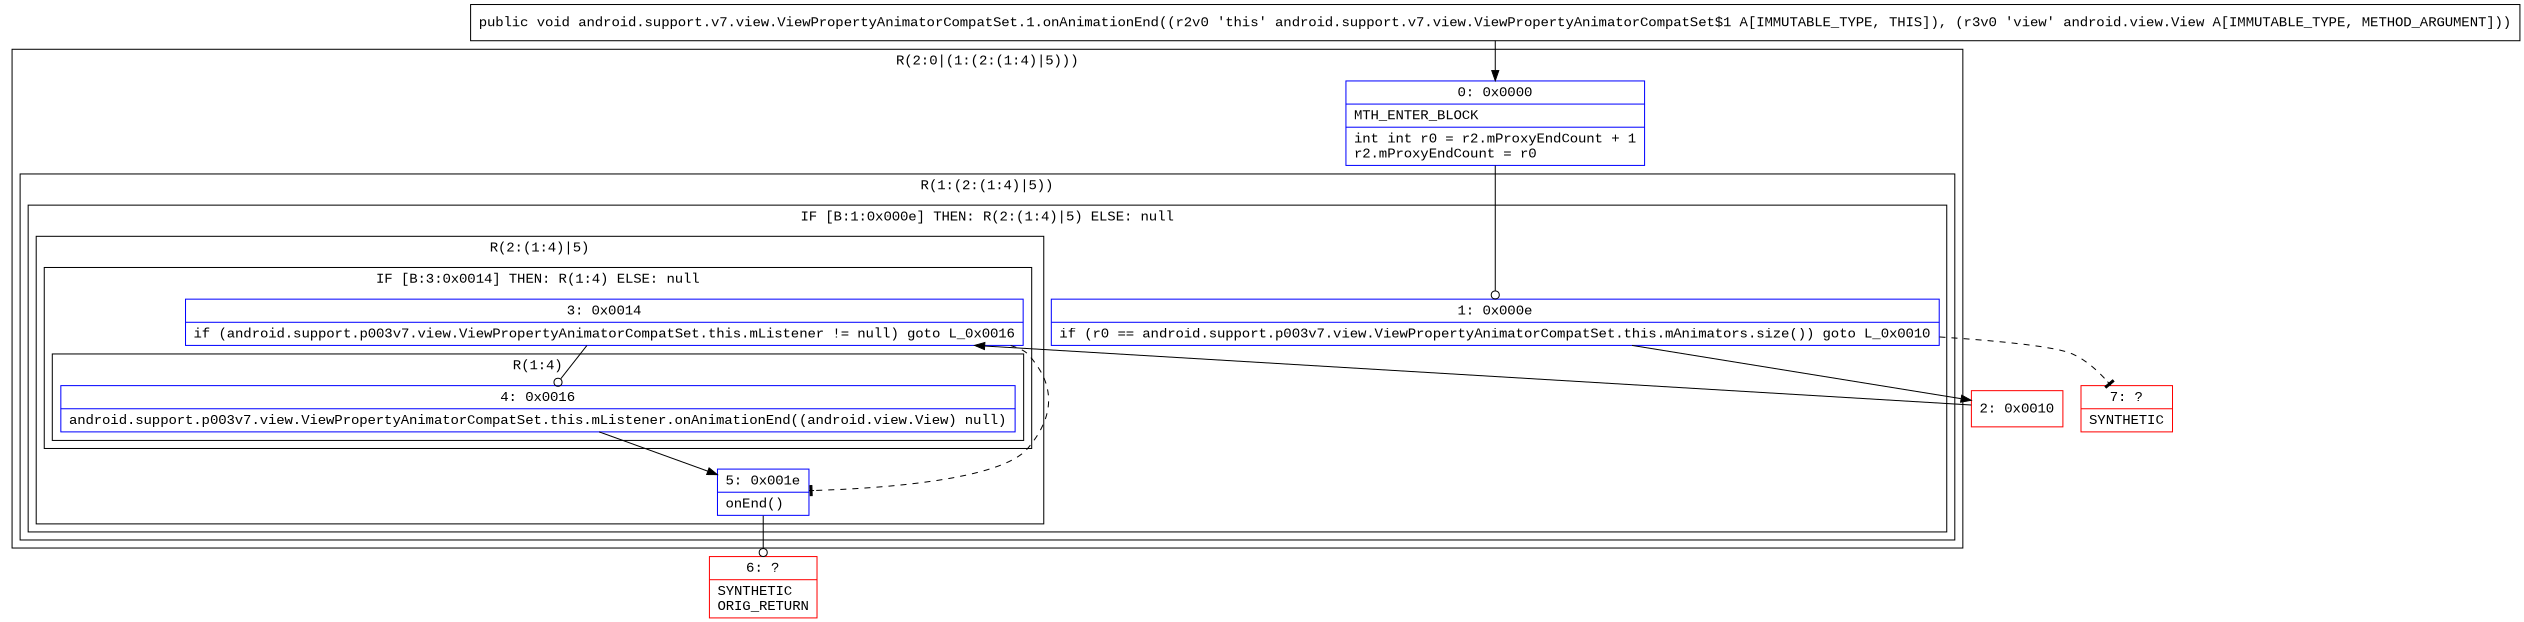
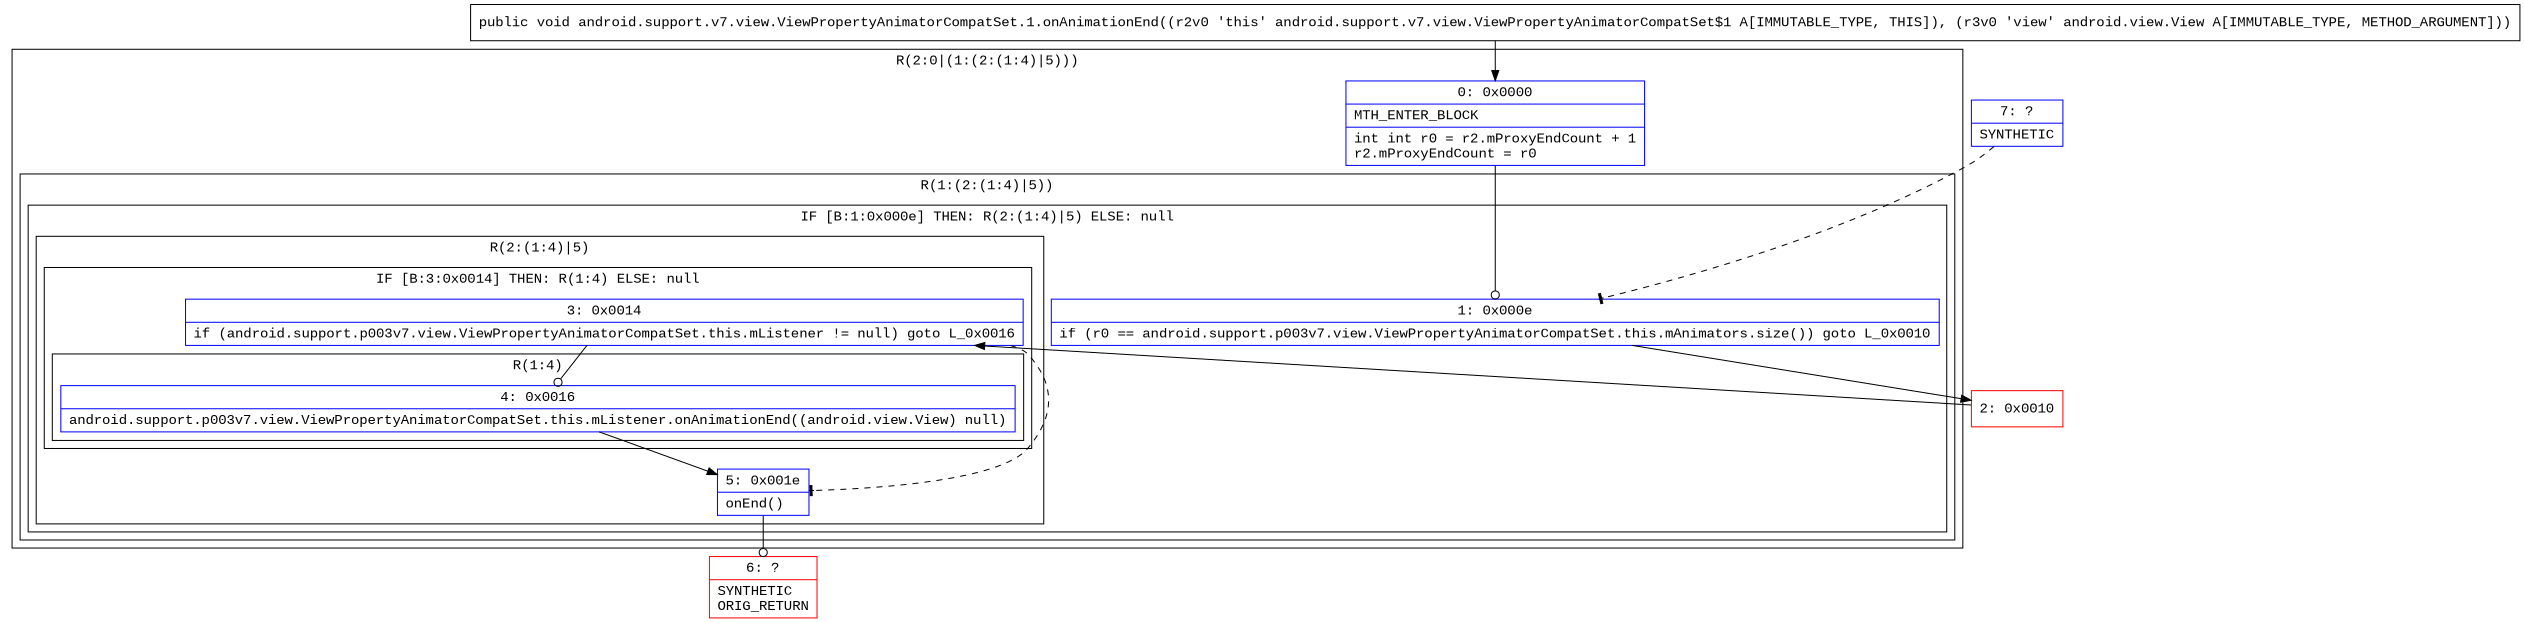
  digraph {
    fontname="Liberation Mono"
    node [color=blue fontname="Liberation Mono" shape=record]
    edge [arrowhead=normal fontname="Liberation Mono"]
    n1 [label="{4\:\ 0x0016|android.support.p003v7.view.ViewPropertyAnimatorCompatSet.this.mListener.onAnimationEnd((android.view.View) null)\l}"]
    n2 [label="{3\:\ 0x0014|if (android.support.p003v7.view.ViewPropertyAnimatorCompatSet.this.mListener != null) goto L_0x0016\l}"]
    n3 [label="{5\:\ 0x001e|onEnd()\l}"]
    n4 [label="{1\:\ 0x000e|if (r0 == android.support.p003v7.view.ViewPropertyAnimatorCompatSet.this.mAnimators.size()) goto L_0x0010\l}"]
    n5 [label="{0\:\ 0x0000|MTH_ENTER_BLOCK\l|int int r0 = r2.mProxyEndCount + 1\lr2.mProxyEndCount = r0\l}"]
    n6 [color=red label="{6\:\ ?|SYNTHETIC\lORIG_RETURN\l}"]
    n7 [color=red label="{2\:\ 0x0010}"]
-   n8 [color=red label="{7\:\ ?|SYNTHETIC\l}"]
+   n8 [label="{7\:\ ?|SYNTHETIC\l}"]
    n9 [label="{public void android.support.v7.view.ViewPropertyAnimatorCompatSet.1.onAnimationEnd((r2v0 'this' android.support.v7.view.ViewPropertyAnimatorCompatSet$1 A[IMMUTABLE_TYPE, THIS]), (r3v0 'view' android.view.View A[IMMUTABLE_TYPE, METHOD_ARGUMENT])) }" color=""]
    subgraph cluster_1 {
      label="R(2:0|(1:(2:(1:4)|5)))"
      n5
      subgraph cluster_2 {
        label="R(1:(2:(1:4)|5))"
        subgraph cluster_3 {
          label="IF [B:1:0x000e] THEN: R(2:(1:4)|5) ELSE: null"
          n4
          subgraph cluster_4 {
            label="R(2:(1:4)|5)"
            n3
            subgraph cluster_5 {
              label="IF [B:3:0x0014] THEN: R(1:4) ELSE: null"
              n2
              subgraph cluster_6 {
                label="R(1:4)"
                n1
              }
            }
          }
        }
      }
    }
    n1 -> n3
    n2 -> n1 [arrowhead=odot]
    n2 -> n3 [arrowhead=tee style=dashed]
    n3 -> n6 [arrowhead=odot]
    n4 -> n7
-   n4 -> n8 [arrowhead=tee style=dashed]
+   n8 -> n4 [arrowhead=tee style=dashed]
    n5 -> n4 [arrowhead=odot]
    n7 -> n2
    n9 -> n5
  }
